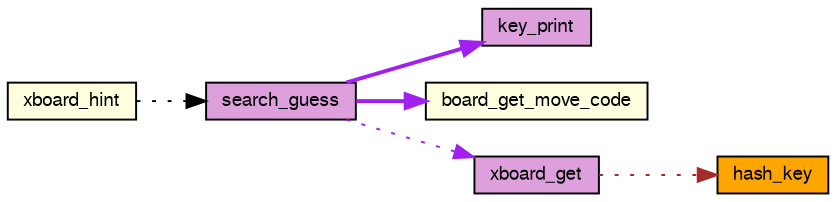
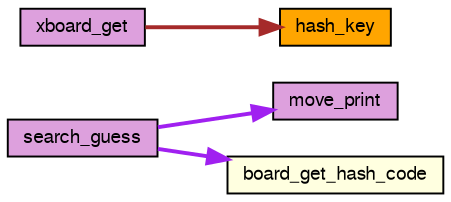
  digraph {
    rankdir=LR
    node [color=black fillcolor=plum fontname=FreeSans fontsize=10 shape=record style=filled]
    edge [color=purple fontname=FreeSans fontsize=10 labelfontname=FreeSans labelfontsize=10 style=dotted]
-   n1 [fillcolor=lightyellow fontcolor=black height=0.2 label=xboard_hint width=0.4]
    n2 [height=0.2 label=search_guess width=0.4]
-   n3 [height=0.2 label=key_print width=0.4]
-   n4 [fillcolor=lightyellow height=0.2 label=board_get_move_code width=0.4]
+   n3 [height=0.2 label=move_print width=0.4]
+   n4 [fillcolor=lightyellow height=0.2 label=board_get_hash_code width=0.4]
    n5 [height=0.2 label=xboard_get width=0.4]
    n6 [fillcolor=orange height=0.2 label=hash_key width=0.4]
-   n1 -> n2 [color=black]
    n2 -> n3 [style=bold]
    n2 -> n4 [style=bold]
-   n2 -> n5
-   n5 -> n6 [color=brown]
+   n5 -> n6 [color=brown style=bold]
  }
